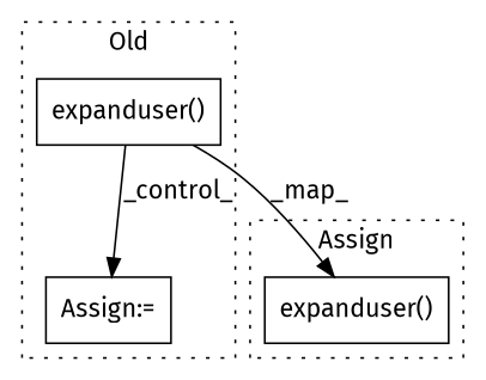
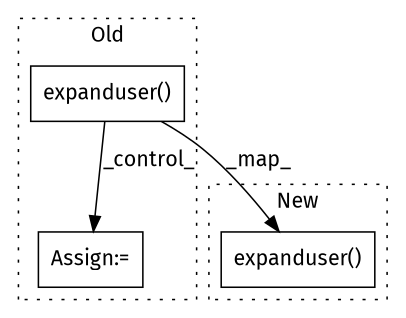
  digraph {
    fontname="Fira Sans"
    node [a=75 l=30 shape=box fontname="Fira Sans"]
    edge [fontname="Fira Sans"]
    n1 [label="expanduser()" s=5072]
    n2 [a=68 l=3 label="Assign:=" s=9043]
    n3 [label="expanduser()" s=6330]
    subgraph cluster_1 {
      label=Old
      style=dotted
      n1
      n2
    }
    subgraph cluster_2 {
-     label=Assign
+     label=New
      style=dotted
      n3
    }
    n1 -> n2 [label=_control_]
    n1 -> n3 [label=_map_]
  }
